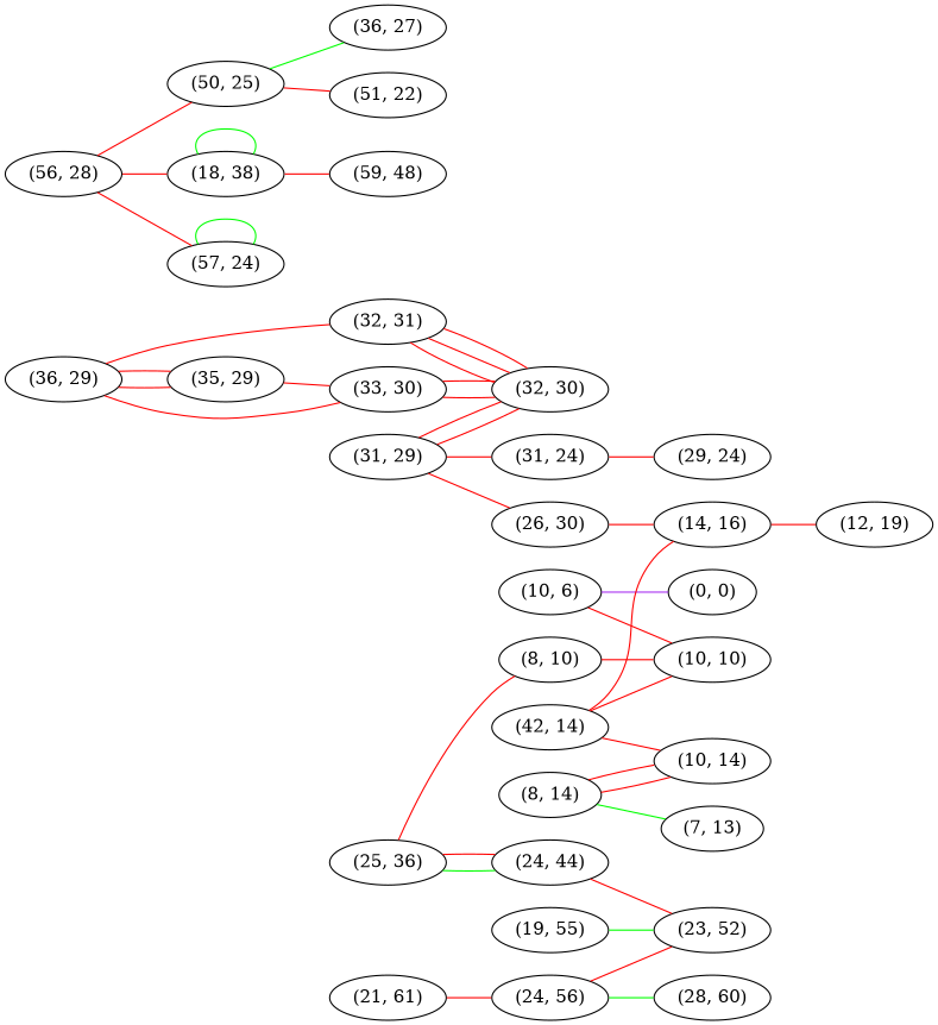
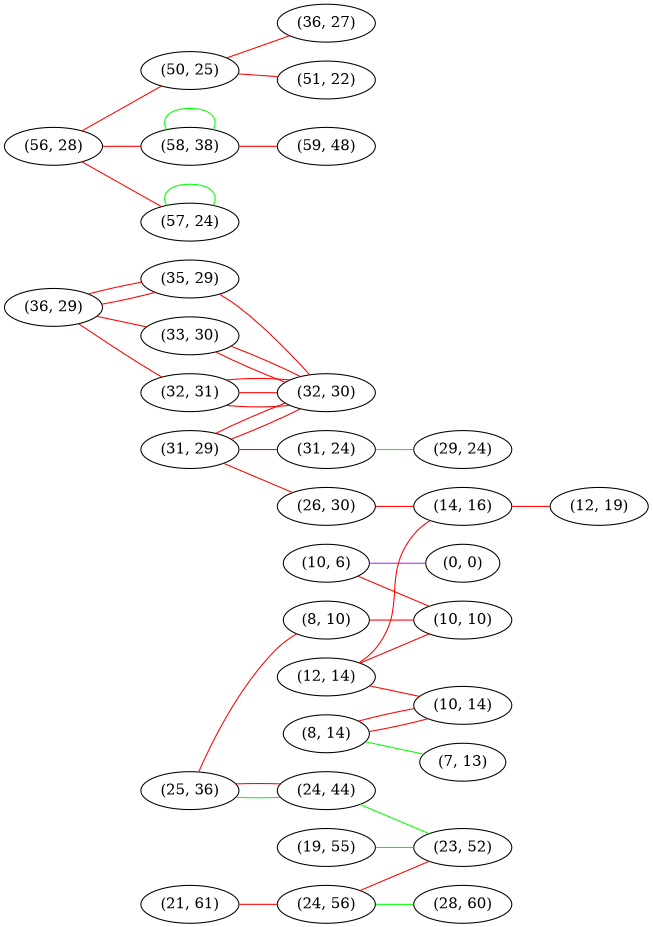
  graph {
    rankdir=LR
    edge [color=red weight=1]
    "(36, 29)"
    "(35, 29)"
    "(33, 30)"
    "(32, 31)"
    "(32, 30)"
    "(25, 36)"
    "(24, 44)"
    "(8, 10)"
    "(26, 30)"
    "(14, 16)"
    "(23, 52)"
    "(56, 28)"
    "(50, 25)"
-   "(58, 38)" [label="(18, 38)"]
+   "(58, 38)"
    n15 [label="(57, 24)"]
    "(36, 27)"
    "(51, 22)"
    n18 [label="(59, 48)"]
    "(10, 6)"
    "(0, 0)"
    "(10, 10)"
    "(21, 61)"
    "(24, 56)"
    "(28, 60)"
    "(19, 55)"
    "(8, 14)"
    "(7, 13)"
    "(10, 14)"
    "(31, 24)"
    "(29, 24)"
    "(31, 29)"
-   "(12, 14)" [label="(42, 14)"]
+   "(12, 14)"
    "(12, 19)"
    "(36, 29)" -- "(35, 29)"
    "(36, 29)" -- "(35, 29)"
    "(36, 29)" -- "(33, 30)"
    "(36, 29)" -- "(32, 31)"
-   "(35, 29)" -- "(33, 30)"
+   "(35, 29)" -- "(32, 30)"
    "(33, 30)" -- "(32, 30)"
    "(33, 30)" -- "(32, 30)"
    "(32, 31)" -- "(32, 30)"
    "(32, 31)" -- "(32, 30)"
    "(32, 31)" -- "(32, 30)"
    "(25, 36)" -- "(24, 44)" [color=green weight=2]
    "(25, 36)" -- "(24, 44)"
    "(25, 36)" -- "(8, 10)"
-   "(24, 44)" -- "(23, 52)"
+   "(24, 44)" -- "(23, 52)" [color=green]
    "(8, 10)" -- "(10, 10)"
    "(26, 30)" -- "(14, 16)"
    "(14, 16)" -- "(12, 19)"
    "(56, 28)" -- "(50, 25)"
    "(56, 28)" -- "(58, 38)"
    "(56, 28)" -- n15
-   "(50, 25)" -- "(36, 27)" [color=green]
+   "(50, 25)" -- "(36, 27)"
    "(50, 25)" -- "(51, 22)"
    "(58, 38)" -- "(58, 38)" [color=green weight=2]
    "(58, 38)" -- n18
    n15 -- n15 [color=green weight=2]
    "(10, 6)" -- "(0, 0)" [color=purple weight=4]
    "(10, 6)" -- "(10, 10)"
    "(21, 61)" -- "(24, 56)"
    "(24, 56)" -- "(23, 52)"
    "(24, 56)" -- "(28, 60)" [color=green]
    "(19, 55)" -- "(23, 52)" [color=green]
    "(8, 14)" -- "(7, 13)" [color=green]
    "(8, 14)" -- "(10, 14)"
    "(8, 14)" -- "(10, 14)"
-   "(31, 24)" -- "(29, 24)" [weight=2]
+   "(31, 24)" -- "(29, 24)" [color=green weight=2]
    "(31, 29)" -- "(32, 30)"
    "(31, 29)" -- "(32, 30)"
    "(31, 29)" -- "(26, 30)"
    "(31, 29)" -- "(31, 24)"
    "(12, 14)" -- "(14, 16)"
    "(12, 14)" -- "(10, 10)"
    "(12, 14)" -- "(10, 14)"
  }
